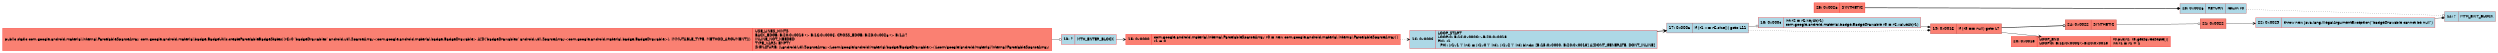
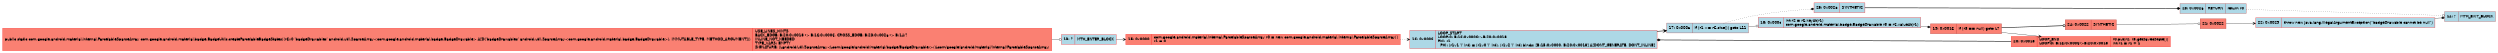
  digraph {
    fontname="DejaVu Sans"
    rankdir=LR
    node [color=red fillcolor=lightblue fontname="DejaVu Sans" shape=record style=filled]
    edge [arrowhead=vee fontname="DejaVu Sans" style=solid]
    n1 [label="{13\:\ ?|MTH_ENTER_BLOCK\l}"]
    n2 [fillcolor=salmon label="{15\:\ 0x0000|com.google.android.material.internal.ParcelableSparseArray r0 = new com.google.android.material.internal.ParcelableSparseArray()\lr1 = 0\l}"]
    n3 [label="{16\:\ 0x0006|LOOP_START\lLOOP:0: B:16:0x0006\-\>B:20:0x0018\lPHI: r1 \l  PHI: (r1v1 'i' int) = (r1v0 'i' int), (r1v2 'i' int) binds: [B:15:0x0000, B:20:0x0018] A[DONT_GENERATE, DONT_INLINE]\l}"]
    n4 [color=brown label="{17\:\ 0x000a|if (r1 \>= r6.size()) goto L11\l}"]
    n5 [label="{18\:\ 0x000c|int r2 = r6.keyAt(r1)\lcom.google.android.material.badge.BadgeDrawable r3 = r6.valueAt(r1)\l}"]
-   n6 [fillcolor=salmon label="{25\:\ 0x002a|SYNTHETIC\l}"]
+   n6 [label="{25\:\ 0x002a|SYNTHETIC\l}"]
    n7 [color=brown fillcolor=salmon label="{19\:\ 0x0016|if (r3 == null) goto L7\l}"]
    n8 [color=brown label="{23\:\ 0x002a|RETURN\l|return r0\l}"]
    n9 [fillcolor=salmon label="{20\:\ 0x0018|LOOP_END\lLOOP:0: B:16:0x0006\-\>B:20:0x0018\l|r0.put(r2, r3.getSavedState())\lint r1 = r1 + 1\l}"]
    n10 [color=brown fillcolor=salmon label="{24\:\ 0x0022|SYNTHETIC\l}"]
    n11 [color=brown fillcolor=salmon label="{21\:\ 0x0022}"]
    n12 [label="{22\:\ 0x0029|throw new java.lang.IllegalArgumentException(\"badgeDrawable cannot be null\")\l}"]
    n13 [color=brown label="{14\:\ ?|MTH_EXIT_BLOCK\l}"]
    n14 [fillcolor=salmon label="{public static com.google.android.material.internal.ParcelableSparseArray com.google.android.material.badge.BadgeUtils.createParcelableBadgeStates((r6v0 'badgeDrawables' android.util.SparseArray\<com.google.android.material.badge.BadgeDrawable\> A[D('badgeDrawables' android.util.SparseArray\<com.google.android.material.badge.BadgeDrawable\>), IMMUTABLE_TYPE, METHOD_ARGUMENT]))  | USE_LINES_HINTS\lBACK_EDGE: B:20:0x0018 \-\> B:16:0x0006, CROSS_EDGE: B:23:0x002a \-\> B:14:?\lINLINE_NOT_NEEDED\lTYPE_VARS: EMPTY\lSIGNATURE: (Landroid\/util\/SparseArray\<Lcom\/google\/android\/material\/badge\/BadgeDrawable;\>;)Lcom\/google\/android\/material\/internal\/ParcelableSparseArray;\l}"]
    n1 -> n2
    n2 -> n3 [style=dotted]
    n3 -> n4 [style=bold]
    n4 -> n5 [arrowhead=odot]
-   n4 -> n7 [arrowhead=diamond style=dotted]
+   n4 -> n6 [arrowhead=diamond style=dotted]
    n5 -> n7 [arrowhead=diamond]
    n6 -> n8 [arrowhead=diamond style=bold]
    n7 -> n9
    n7 -> n10 [arrowhead=odot style=bold]
    n8 -> n13 [arrowhead=odot style=dotted]
+   n9 -> n3 [arrowhead=diamond style=bold]
    n10 -> n11 [arrowhead=odot]
    n11 -> n12
    n12 -> n13 [arrowhead=diamond]
    n14 -> n1 [arrowhead=odot]
  }
